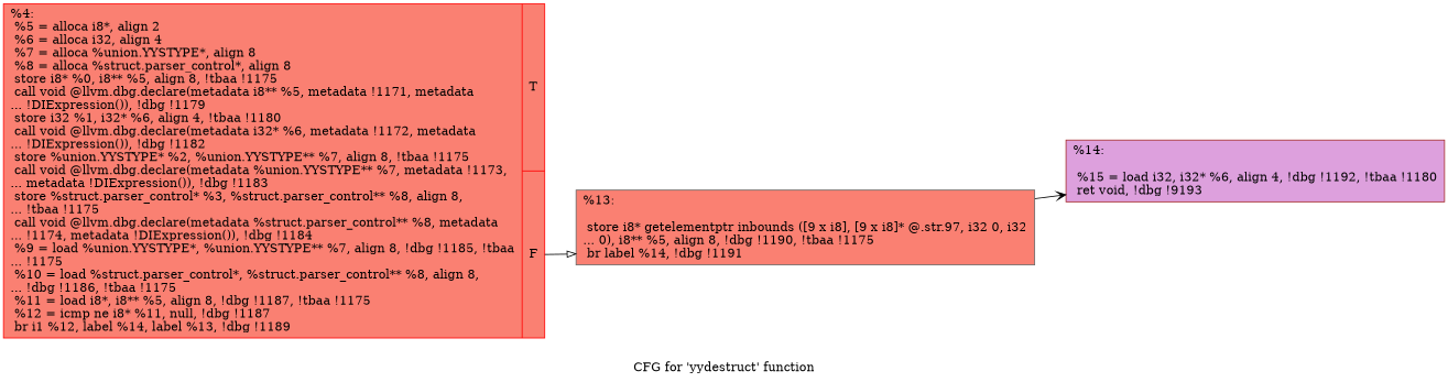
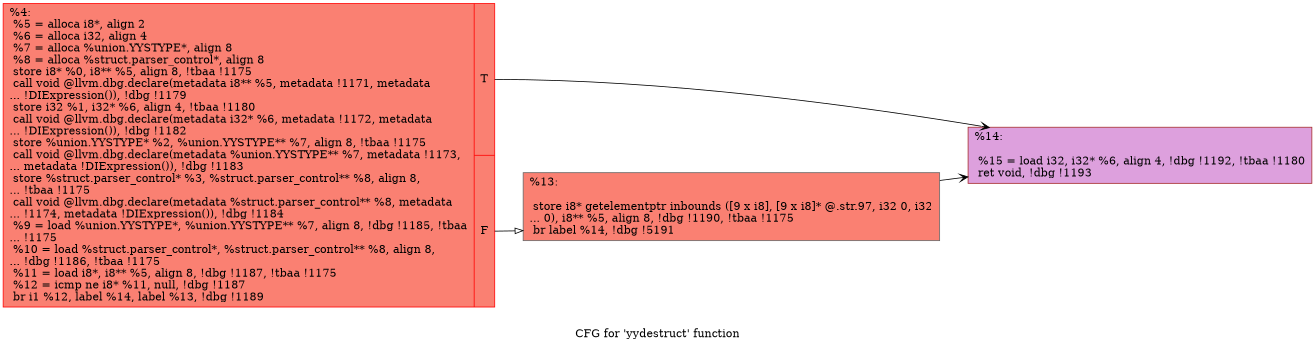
  digraph {
    fontname="DejaVu Serif"
    label="CFG for 'yydestruct' function"
    rankdir=LR
    node [fillcolor=salmon fontname="DejaVu Serif" shape=record style=filled]
    edge [arrowhead=vee fontname="DejaVu Serif"]
    n1 [color=red label="{%4:\l  %5 = alloca i8*, align 2\l  %6 = alloca i32, align 4\l  %7 = alloca %union.YYSTYPE*, align 8\l  %8 = alloca %struct.parser_control*, align 8\l  store i8* %0, i8** %5, align 8, !tbaa !1175\l  call void @llvm.dbg.declare(metadata i8** %5, metadata !1171, metadata\l... !DIExpression()), !dbg !1179\l  store i32 %1, i32* %6, align 4, !tbaa !1180\l  call void @llvm.dbg.declare(metadata i32* %6, metadata !1172, metadata\l... !DIExpression()), !dbg !1182\l  store %union.YYSTYPE* %2, %union.YYSTYPE** %7, align 8, !tbaa !1175\l  call void @llvm.dbg.declare(metadata %union.YYSTYPE** %7, metadata !1173,\l... metadata !DIExpression()), !dbg !1183\l  store %struct.parser_control* %3, %struct.parser_control** %8, align 8,\l... !tbaa !1175\l  call void @llvm.dbg.declare(metadata %struct.parser_control** %8, metadata\l... !1174, metadata !DIExpression()), !dbg !1184\l  %9 = load %union.YYSTYPE*, %union.YYSTYPE** %7, align 8, !dbg !1185, !tbaa\l... !1175\l  %10 = load %struct.parser_control*, %struct.parser_control** %8, align 8,\l... !dbg !1186, !tbaa !1175\l  %11 = load i8*, i8** %5, align 8, !dbg !1187, !tbaa !1175\l  %12 = icmp ne i8* %11, null, !dbg !1187\l  br i1 %12, label %14, label %13, !dbg !1189\l|{<s0>T|<s1>F}}"]
-   n2 [color=brown fillcolor=plum label="{%14:\l\l  %15 = load i32, i32* %6, align 4, !dbg !1192, !tbaa !1180\l  ret void, !dbg !9193\l}"]
-   n3 [color=gray40 label="{%13:\l\l  store i8* getelementptr inbounds ([9 x i8], [9 x i8]* @.str.97, i32 0, i32\l... 0), i8** %5, align 8, !dbg !1190, !tbaa !1175\l  br label %14, !dbg !1191\l}"]
+   n2 [color=brown fillcolor=plum label="{%14:\l\l  %15 = load i32, i32* %6, align 4, !dbg !1192, !tbaa !1180\l  ret void, !dbg !1193\l}"]
+   n3 [color=gray40 label="{%13:\l\l  store i8* getelementptr inbounds ([9 x i8], [9 x i8]* @.str.97, i32 0, i32\l... 0), i8** %5, align 8, !dbg !1190, !tbaa !1175\l  br label %14, !dbg !5191\l}"]
+   n1 -> n2 [tailport=s0]
    n1 -> n3 [arrowhead=onormal tailport=s1]
    n3 -> n2
  }
